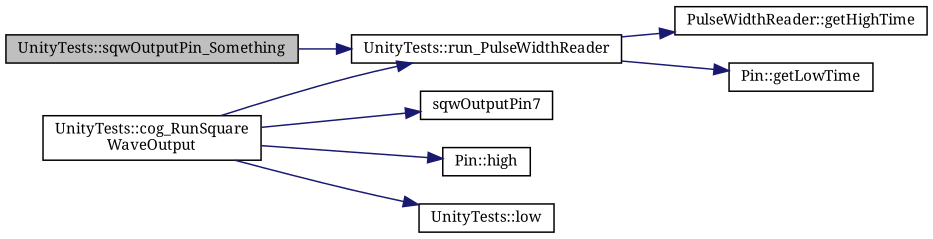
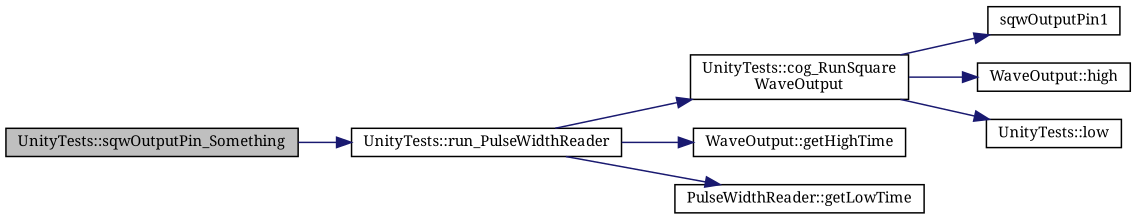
  digraph {
    fontname="Noto Serif"
    rankdir=LR
    node [color=black fillcolor=white fontname="Noto Serif" fontsize=10 shape=record style=filled]
    edge [color=midnightblue fontname="Noto Serif" fontsize=10 labelfontname=Helvetica labelfontsize=10 style=solid]
    n1 [fillcolor=grey75 fontcolor=black height=0.2 label="UnityTests::sqwOutputPin_Something" width=0.4]
    n2 [height=0.2 label="UnityTests::run_PulseWidthReader" width=0.4]
    n3 [height=0.2 label="UnityTests::cog_RunSquare\lWaveOutput" width=0.4]
-   n4 [height=0.2 label="PulseWidthReader::getHighTime" width=0.4]
-   n5 [height=0.2 label="Pin::getLowTime" width=0.4]
-   n6 [height=0.2 label=sqwOutputPin7 width=0.4]
-   n7 [height=0.2 label="Pin::high" width=0.4]
+   n4 [height=0.2 label="WaveOutput::getHighTime" width=0.4]
+   n5 [height=0.2 label="PulseWidthReader::getLowTime" width=0.4]
+   n6 [height=0.2 label=sqwOutputPin1 width=0.4]
+   n7 [height=0.2 label="WaveOutput::high" width=0.4]
    n8 [height=0.2 label="UnityTests::low" width=0.4]
    n1 -> n2
-   n3 -> n2
+   n2 -> n3
    n2 -> n4
    n2 -> n5
    n3 -> n6
    n3 -> n7
    n3 -> n8
  }
